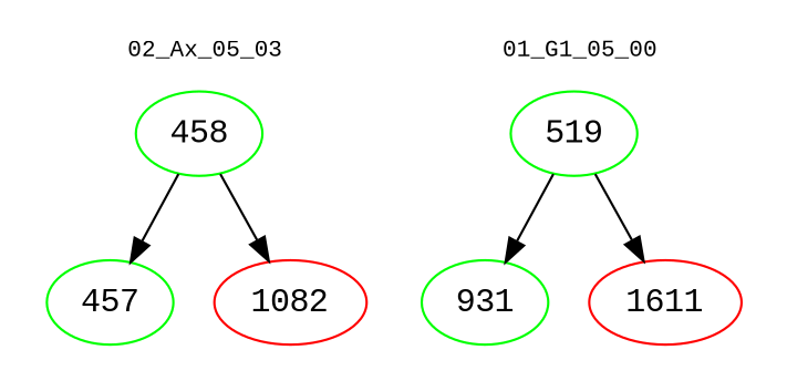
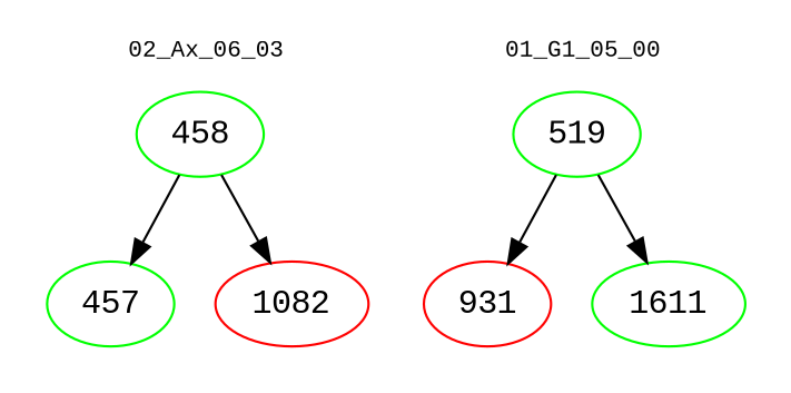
  digraph {
    fontname="Liberation Mono"
    node [color=green fontname="Liberation Mono"]
    edge [color=black fontname="Liberation Mono"]
    n1 [label=458]
    n2 [label=457]
    n3 [color=red label=1082]
    n4 [label=519]
-   n5 [label=931]
-   n6 [color=red label=1611]
+   n5 [color=red label=931]
+   n6 [label=1611]
    subgraph cluster_1 {
      color=white
      fontsize=10
-     label="02_Ax_05_03"
+     label="02_Ax_06_03"
      n1
      n2
      n3
    }
    subgraph cluster_2 {
      color=white
      fontsize=10
      label="01_G1_05_00"
      n4
      n5
      n6
    }
    n1 -> n2
    n1 -> n3
    n4 -> n5
    n4 -> n6
  }
